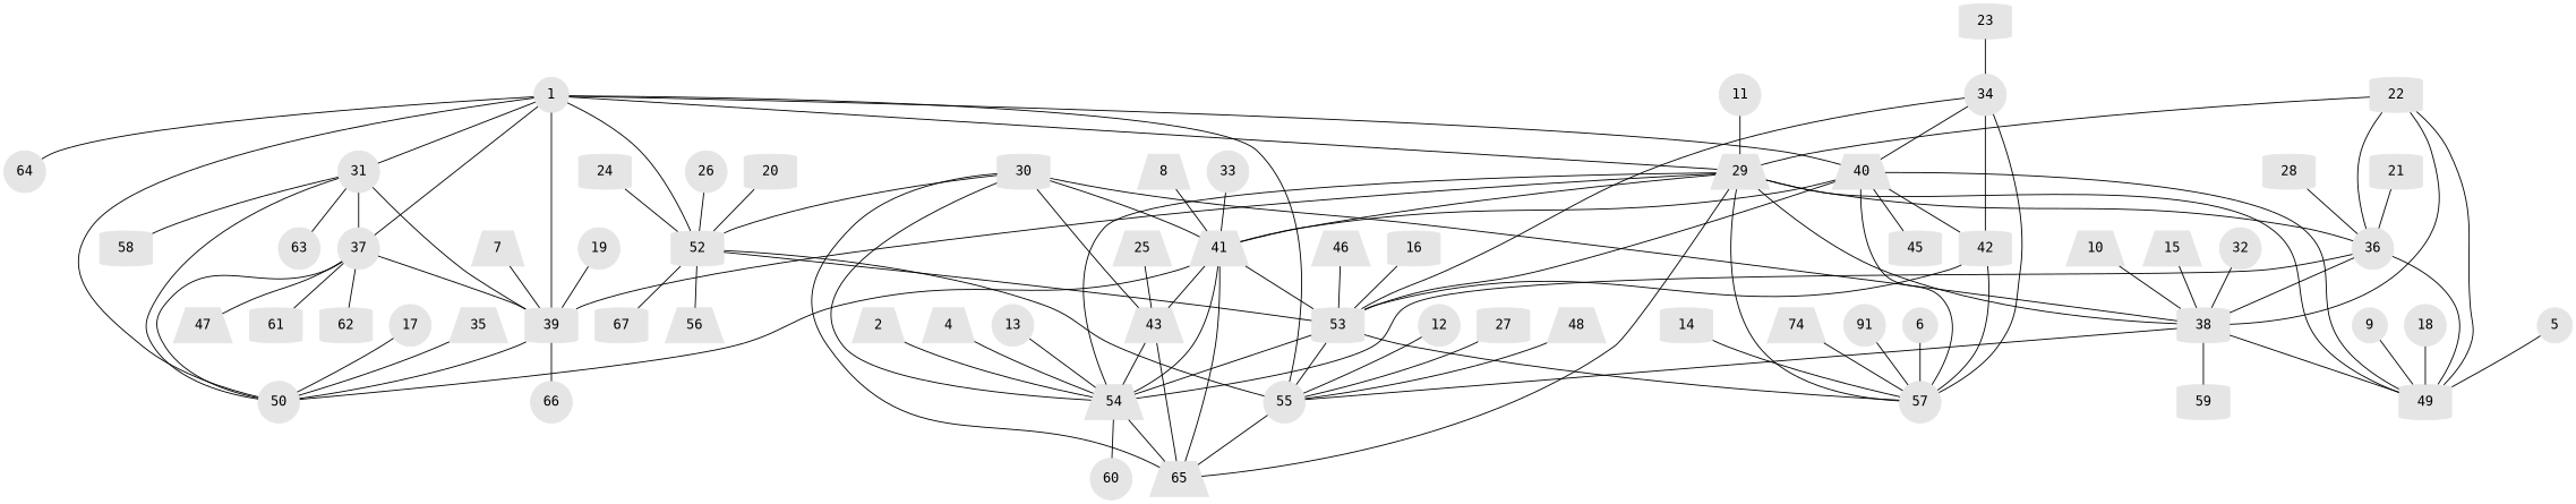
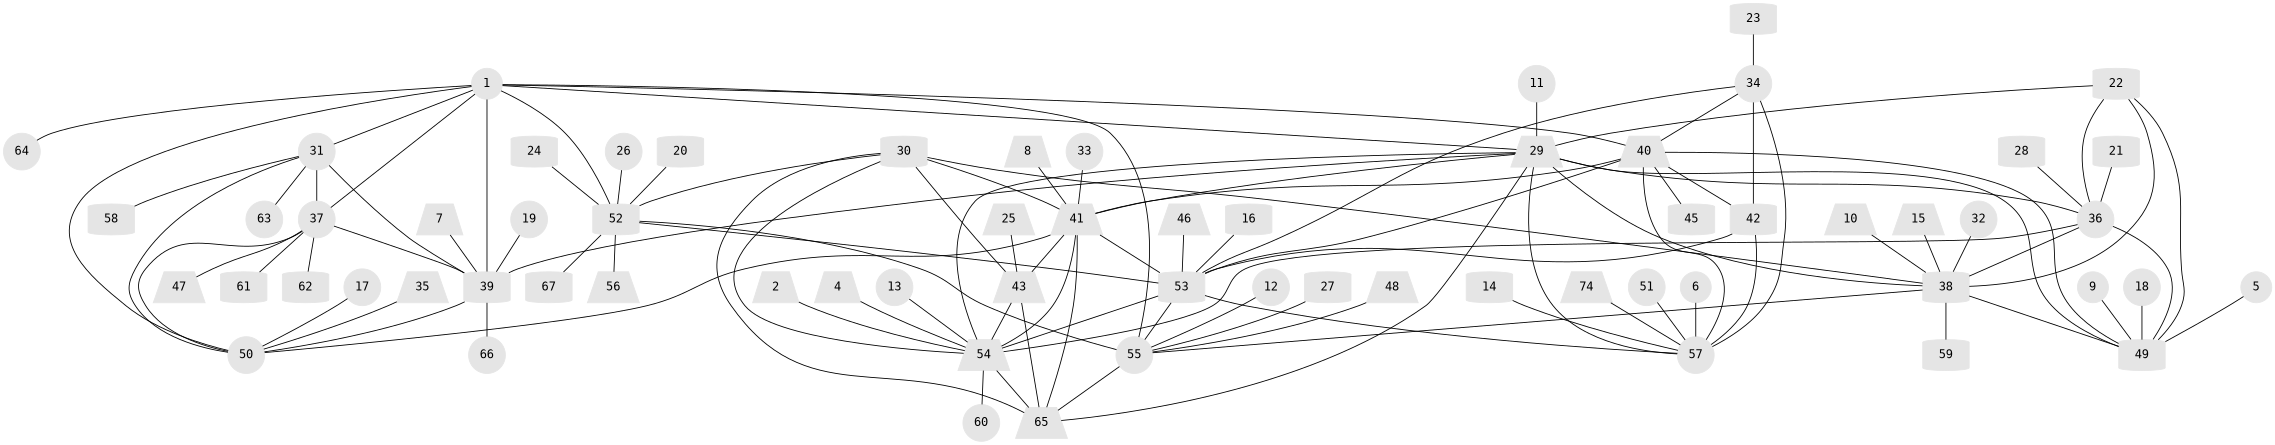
  graph {
    fontname="DejaVu Sans Mono"
    node [color=gray90 fontname="DejaVu Sans Mono" shape=circle style=filled]
    edge [fontname="DejaVu Sans Mono" weight=1.0]
    29 [shape=trapezium]
    1
    31
    37
    39 [shape=cylinder]
    40 [shape=trapezium]
    50
    52 [shape=cylinder]
    55
    64
    54 [shape=trapezium]
    49 [shape=cylinder]
    57
    41 [shape=trapezium]
    38 [shape=cylinder]
    36
    65 [shape=trapezium]
    58 [shape=cylinder]
    63
    47 [shape=trapezium]
    61 [shape=cylinder]
    62 [shape=cylinder]
    66
    53 [shape=cylinder]
    42 [shape=cylinder]
    45 [shape=cylinder]
    56 [shape=trapezium]
    67 [shape=cylinder]
    2 [shape=trapezium]
    60
    30 [shape=cylinder]
    43 [shape=trapezium]
    4 [shape=trapezium]
    5
    6
    7 [shape=trapezium]
    8 [shape=trapezium]
    9
    10 [shape=trapezium]
    59 [shape=cylinder]
    11
    12
    13
    14 [shape=cylinder]
    15 [shape=trapezium]
    16 [shape=cylinder]
    17
    18
    19
    20 [shape=cylinder]
    21 [shape=cylinder]
    22 [shape=cylinder]
    23 [shape=cylinder]
    34
    24 [shape=cylinder]
    25 [shape=trapezium]
    26
    27 [shape=cylinder]
    28 [shape=cylinder]
    32
    33
    35 [shape=trapezium]
    n63 [label=74 shape=trapezium]
    46 [shape=trapezium]
    48 [shape=trapezium]
-   51 [label=91]
+   51
    29 -- 39
    29 -- 54
    29 -- 49
    29 -- 57
    29 -- 41
    29 -- 38
    29 -- 36
    29 -- 65
    1 -- 29
    1 -- 31 [weight=2.0]
    1 -- 37 [weight=2.0]
    1 -- 39 [weight=2.0]
    1 -- 40
    1 -- 50 [weight=2.0]
    1 -- 52 [weight=3.0]
    1 -- 55 [weight=2.0]
    1 -- 64
    31 -- 37
    31 -- 39
    31 -- 50
    31 -- 58
    31 -- 63
    37 -- 39
    37 -- 50
    37 -- 47
    37 -- 61
    37 -- 62
    39 -- 50
    39 -- 66
    40 -- 49
    40 -- 57 [weight=2.0]
    40 -- 41
    40 -- 53
    40 -- 42
    40 -- 45
    52 -- 55 [weight=6.0]
    52 -- 53
    52 -- 56
    52 -- 67
    55 -- 65
    54 -- 65
    54 -- 60
    41 -- 50
    41 -- 54
    41 -- 65
    41 -- 53
    41 -- 43 [weight=2.0]
    38 -- 55
    38 -- 49
    38 -- 59
    36 -- 54
    36 -- 49
    36 -- 38
    53 -- 55
    53 -- 54
    53 -- 57 [weight=2.0]
    42 -- 57 [weight=2.0]
    42 -- 53
    2 -- 54
    30 -- 52
    30 -- 54
    30 -- 41
    30 -- 38
    30 -- 65
    30 -- 43 [weight=2.0]
    43 -- 54 [weight=2.0]
    43 -- 65 [weight=2.0]
    4 -- 54
    5 -- 49
    6 -- 57
    7 -- 39
    8 -- 41
    9 -- 49
    10 -- 38
    11 -- 29
    12 -- 55
    13 -- 54
    14 -- 57
    15 -- 38
    16 -- 53
    17 -- 50
    18 -- 49
    19 -- 39
    20 -- 52
    21 -- 36
    22 -- 29 [weight=2.0]
    22 -- 49 [weight=2.0]
    22 -- 38 [weight=2.0]
    22 -- 36 [weight=2.0]
    23 -- 34
    34 -- 40
    34 -- 57 [weight=2.0]
    34 -- 53
    34 -- 42
    24 -- 52
    25 -- 43
    26 -- 52
    27 -- 55
    28 -- 36
    32 -- 38
    33 -- 41
    35 -- 50
    n63 -- 57
    46 -- 53
    48 -- 55
    51 -- 57
  }
